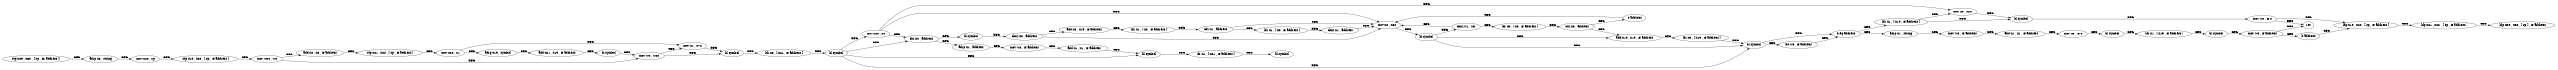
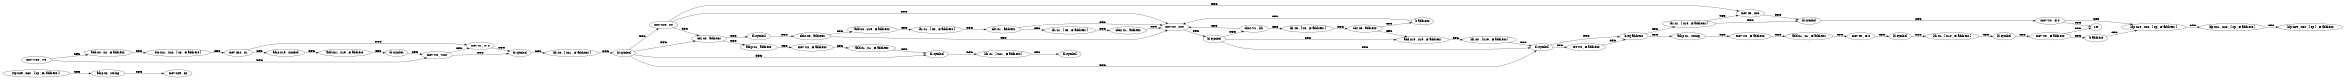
  digraph {
    rankdir=LR
    n1 [label="stp x29 , x30 , [ sp , #- address ]!"]
    n2 [label="adrp x2 , string"]
    n3 [label="mov x29 , sp"]
-   n4 [label="stp x19 , x20 , [ sp , # address ]"]
    n5 [label="mov w20 , w0"]
    n6 [label="add x0 , x2 , # address"]
    n7 [label="mov w0 , w20"]
    n8 [label="stp x21 , x22 , [ sp , # address ]"]
    n9 [label="mov x1 , x72"]
    n10 [label="bl symbol"]
    n11 [label="mov x22 , x1"]
    n12 [label="adrp x19 , symbol"]
    n13 [label="add x21 , x19 , # address"]
    n14 [label="bl symbol"]
    n15 [label="ldr x0 , [ x21 , # address ]"]
    n16 [label="bl symbol"]
    n17 [label="mov x20 , x0"]
    n18 [label="cbz x0 , address"]
    n19 [label="bl symbol"]
    n20 [label="bl symbol"]
    n21 [label="mov x0 , x20"]
    n22 [label="mov x0 , x20"]
    n23 [label="adrp x1 , address"]
    n24 [label="bl symbol"]
    n25 [label="ldr x1 , [ x21 , # address ]"]
    n26 [label="tst w0 , # address"]
    n27 [label="b.eq address"]
    n28 [label="bl symbol"]
    n29 [label="bl symbol"]
    n30 [label="mov w2 , # address"]
    n31 [label="cbnz x0 , address"]
    n32 [label="add x1 , x1 , # address"]
    n33 [label="add x0 , x19 , # address"]
    n34 [label="bl symbol"]
    n35 [label="ldr x1 , [ x0 , # address ]"]
    n36 [label="add x19 , x19 , # address"]
    n37 [label="cbnz w1 , ldr"]
    n38 [label="cbz x1 , address"]
    n39 [label="ldr x0 , [ x19 , # address ]"]
    n40 [label="ldr x0 , [ x0 , # address ]"]
    n41 [label="ldr x1 , [ x0 , # address ]"]
    n42 [label="cbnz x1 , address"]
    n43 [label="adrp x1 , string"]
    n44 [label="mov w2 , # address"]
    n45 [label="add x1 , x1 , # address"]
    n46 [label="mov x0 , # 0"]
    n47 [label="bl symbol"]
    n48 [label="ldr x1 , [ x19 , # address ]"]
    n49 [label="bl symbol"]
    n50 [label="mov w0 , # address"]
    n51 [label="b address"]
    n52 [label=ret]
    n53 [label="ldp x19 , x20 , [ sp , # address ]"]
    n54 [label="ldp x21 , x22 , [ sp , # address ]"]
    n55 [label="ldp x29 , x30 , [ sp ] , # address"]
    n56 [label="ldr x1 , [ x19 , # address ]"]
    n57 [label="mov w0 , # 0"]
    n58 [label="cbz x0 , address"]
    n59 [label="b address"]
    n1 -> n2 [label=CFG]
    n2 -> n3 [label=CFG]
-   n3 -> n4 [label=CFG]
-   n4 -> n5 [label=CFG]
    n5 -> n6 [label=CFG]
    n5 -> n7 [label=DFG]
    n6 -> n8 [label=CFG]
    n7 -> n9 [label=CFG]
    n7 -> n10 [label=DFG]
    n8 -> n11 [label=CFG]
    n9 -> n10 [label=DFG]
    n10 -> n15 [label=CFG]
    n11 -> n9 [label=DFG]
    n11 -> n12 [label=CFG]
    n12 -> n13 [label=CFG]
    n13 -> n14 [label=CFG]
    n14 -> n7 [label=CFG]
    n15 -> n16 [label=DFG]
    n16 -> n17 [label=DFG]
    n16 -> n18 [label=DFG]
    n16 -> n19 [label=DFG]
    n16 -> n20 [label=DFG]
    n17 -> n18 [label=CFG]
    n17 -> n21 [label=DFG]
    n17 -> n22 [label=DFG]
    n18 -> n23 [label=CFG]
    n18 -> n24 [label=CFG]
    n19 -> n25 [label=CFG]
    n20 -> n26 [label=CFG]
    n20 -> n27 [label=DFG]
    n21 -> n28 [label=DFG]
    n22 -> n29 [label=DFG]
    n23 -> n30 [label=CFG]
    n24 -> n31 [label=DFG]
    n25 -> n34 [label=CFG]
    n26 -> n27 [label=CFG]
    n27 -> n43 [label=CFG]
    n27 -> n56 [label=CFG]
    n28 -> n20 [label=DFG]
    n28 -> n36 [label=CFG]
    n28 -> n37 [label=DFG]
    n29 -> n57 [label=CFG]
    n30 -> n32 [label=CFG]
    n31 -> n21 [label=CFG]
    n31 -> n33 [label=CFG]
    n32 -> n19 [label=CFG]
    n33 -> n35 [label=CFG]
    n35 -> n38 [label=DFG]
    n36 -> n39 [label=CFG]
    n37 -> n21 [label=CFG]
    n37 -> n40 [label=CFG]
    n38 -> n21 [label=CFG]
    n38 -> n41 [label=CFG]
    n39 -> n20 [label=DFG]
    n40 -> n58 [label=DFG]
    n41 -> n42 [label=DFG]
    n42 -> n21 [label=CFG]
    n43 -> n44 [label=CFG]
    n44 -> n45 [label=CFG]
    n45 -> n46 [label=CFG]
    n46 -> n47 [label=CFG]
    n47 -> n48 [label=CFG]
    n48 -> n49 [label=CFG]
    n49 -> n50 [label=CFG]
    n50 -> n51 [label=CFG]
    n50 -> n52 [label=DFG]
    n51 -> n53 [label=CFG]
    n53 -> n54 [label=CFG]
    n54 -> n55 [label=CFG]
    n56 -> n22 [label=CFG]
    n56 -> n29 [label=DFG]
    n57 -> n52 [label=DFG]
    n57 -> n53 [label=CFG]
    n58 -> n36 [label=CFG]
    n58 -> n59 [label=CFG]
    n59 -> n21 [label=CFG]
  }
